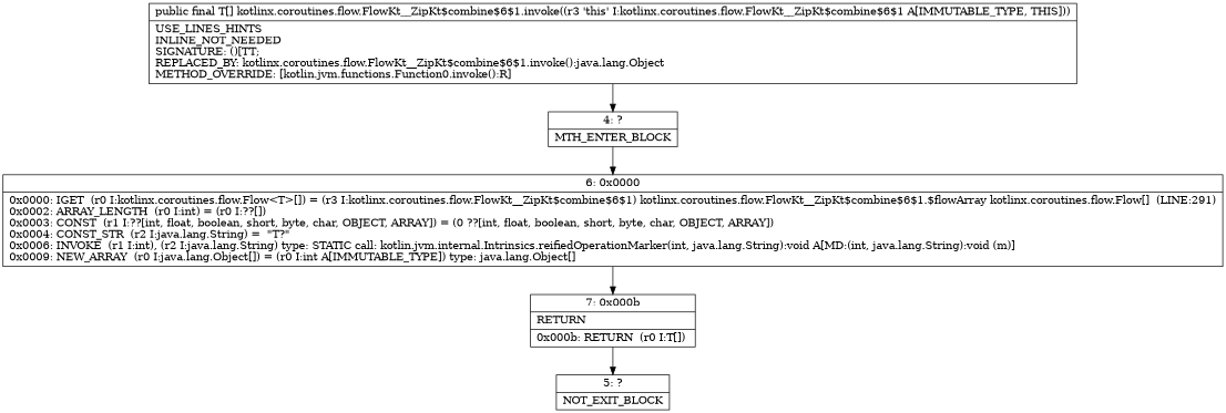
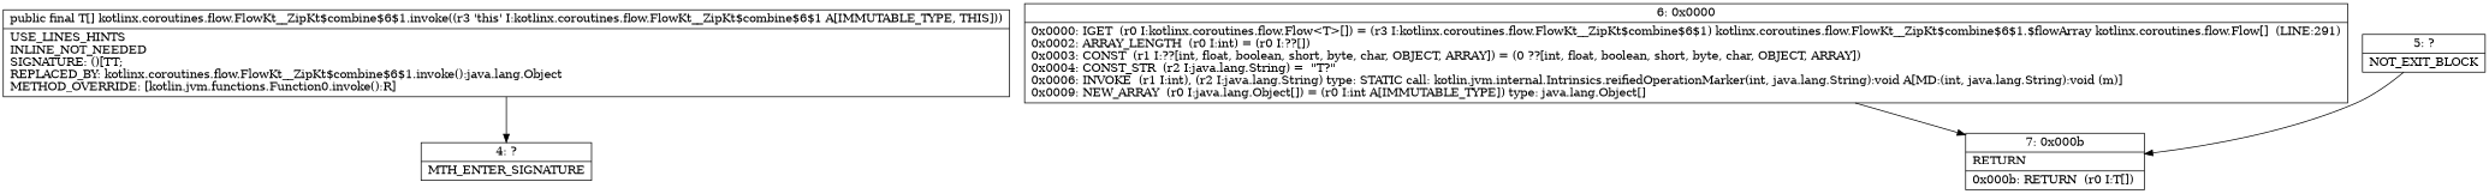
  digraph {
    node [shape=record]
-   n1 [label="{4\:\ ?|MTH_ENTER_BLOCK\l}"]
+   n1 [label="{4\:\ ?|MTH_ENTER_SIGNATURE\l}"]
    n2 [label="{6\:\ 0x0000|0x0000: IGET  (r0 I:kotlinx.coroutines.flow.Flow\<T\>[]) = (r3 I:kotlinx.coroutines.flow.FlowKt__ZipKt$combine$6$1) kotlinx.coroutines.flow.FlowKt__ZipKt$combine$6$1.$flowArray kotlinx.coroutines.flow.Flow[]  (LINE:291)\l0x0002: ARRAY_LENGTH  (r0 I:int) = (r0 I:??[]) \l0x0003: CONST  (r1 I:??[int, float, boolean, short, byte, char, OBJECT, ARRAY]) = (0 ??[int, float, boolean, short, byte, char, OBJECT, ARRAY]) \l0x0004: CONST_STR  (r2 I:java.lang.String) =  \"T?\" \l0x0006: INVOKE  (r1 I:int), (r2 I:java.lang.String) type: STATIC call: kotlin.jvm.internal.Intrinsics.reifiedOperationMarker(int, java.lang.String):void A[MD:(int, java.lang.String):void (m)]\l0x0009: NEW_ARRAY  (r0 I:java.lang.Object[]) = (r0 I:int A[IMMUTABLE_TYPE]) type: java.lang.Object[] \l}"]
    n3 [label="{7\:\ 0x000b|RETURN\l|0x000b: RETURN  (r0 I:T[]) \l}"]
    n4 [label="{5\:\ ?|NOT_EXIT_BLOCK\l}"]
    n5 [label="{public final T[] kotlinx.coroutines.flow.FlowKt__ZipKt$combine$6$1.invoke((r3 'this' I:kotlinx.coroutines.flow.FlowKt__ZipKt$combine$6$1 A[IMMUTABLE_TYPE, THIS]))  | USE_LINES_HINTS\lINLINE_NOT_NEEDED\lSIGNATURE: ()[TT;\lREPLACED_BY: kotlinx.coroutines.flow.FlowKt__ZipKt$combine$6$1.invoke():java.lang.Object\lMETHOD_OVERRIDE: [kotlin.jvm.functions.Function0.invoke():R]\l}"]
-   n1 -> n2
    n2 -> n3
-   n3 -> n4
+   n4 -> n3
    n5 -> n1
  }
